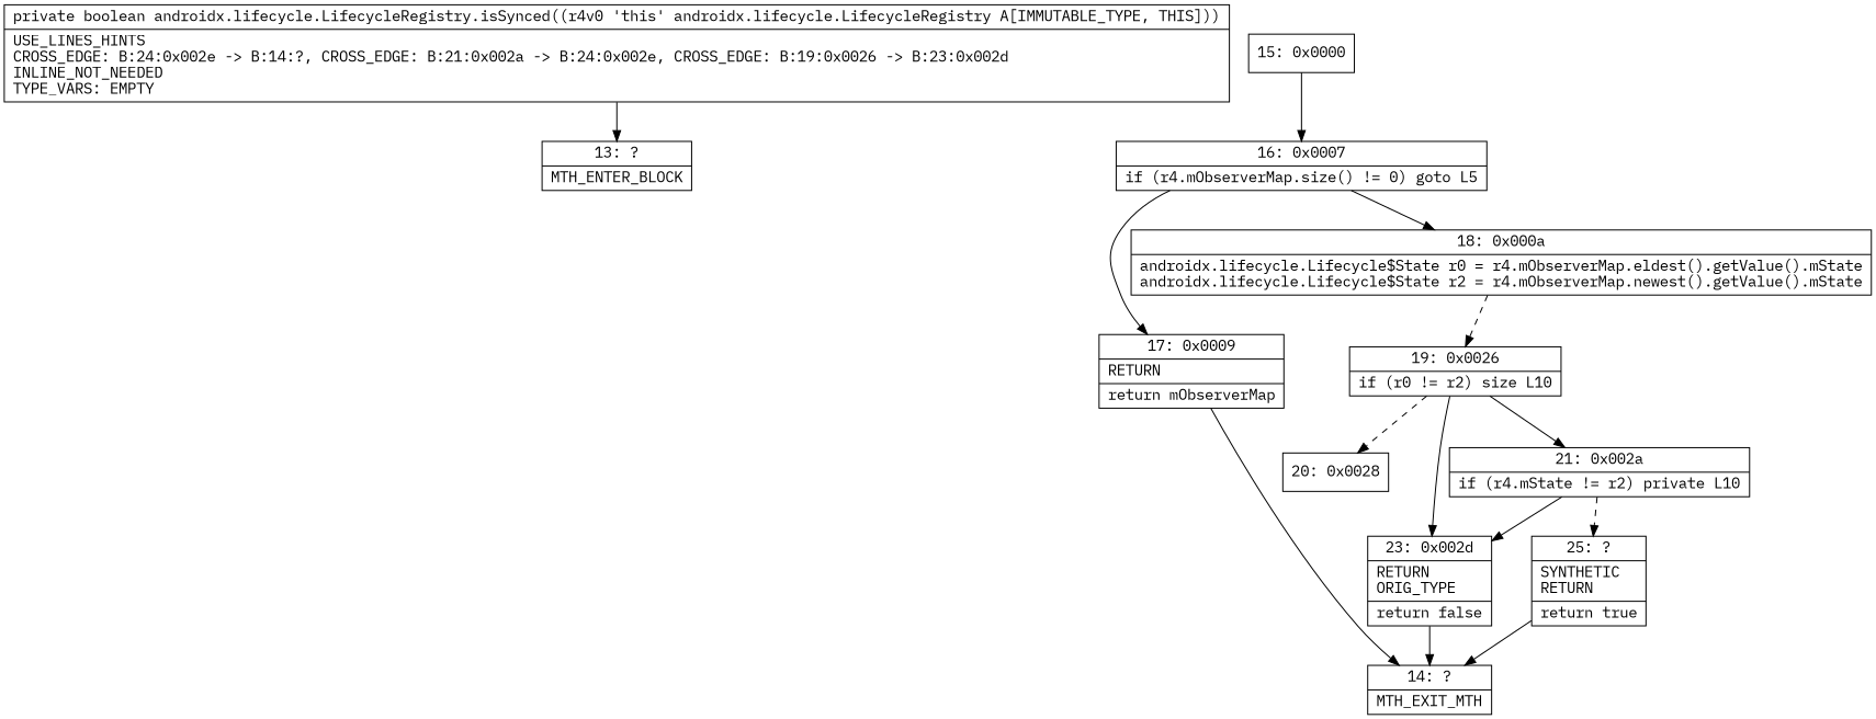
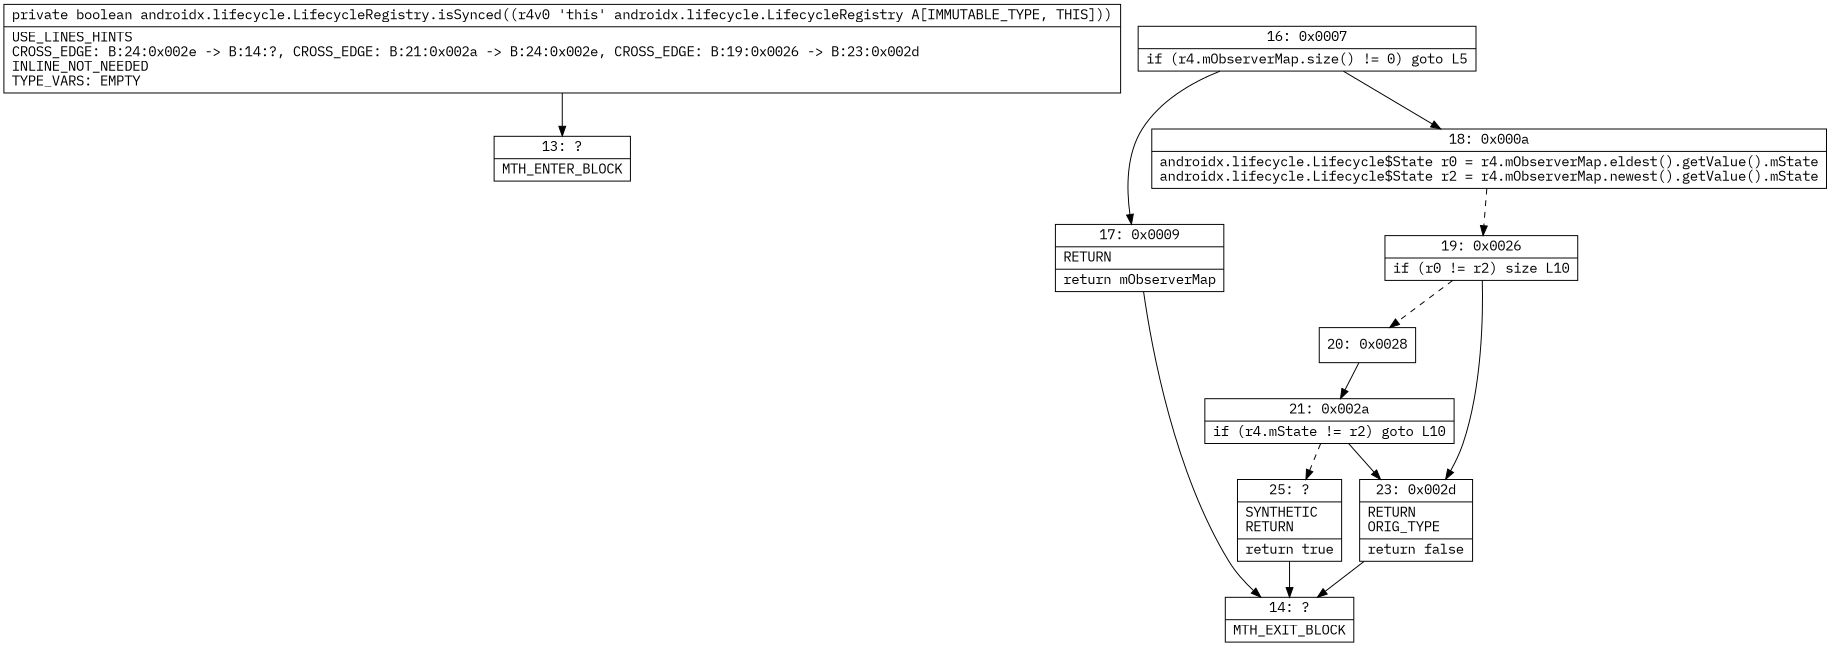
  digraph {
    fontname="IBM Plex Mono"
    node [fontname="IBM Plex Mono" shape=record]
    edge [fontname="IBM Plex Mono"]
    n1 [label="{13\:\ ?|MTH_ENTER_BLOCK\l}"]
-   n2 [label="{15\:\ 0x0000}"]
    n3 [label="{16\:\ 0x0007|if (r4.mObserverMap.size() != 0) goto L5\l}"]
    n4 [label="{17\:\ 0x0009|RETURN\l|return mObserverMap\l}"]
    n5 [label="{18\:\ 0x000a|androidx.lifecycle.Lifecycle$State r0 = r4.mObserverMap.eldest().getValue().mState\landroidx.lifecycle.Lifecycle$State r2 = r4.mObserverMap.newest().getValue().mState\l}"]
-   n6 [label="{14\:\ ?|MTH_EXIT_MTH\l}"]
+   n6 [label="{14\:\ ?|MTH_EXIT_BLOCK\l}"]
    n7 [label="{19\:\ 0x0026|if (r0 != r2) size L10\l}"]
    n8 [label="{20\:\ 0x0028}"]
    n9 [label="{23\:\ 0x002d|RETURN\lORIG_TYPE\l|return false\l}"]
-   n10 [label="{21\:\ 0x002a|if (r4.mState != r2) private L10\l}"]
+   n10 [label="{21\:\ 0x002a|if (r4.mState != r2) goto L10\l}"]
    n11 [label="{25\:\ ?|SYNTHETIC\lRETURN\l|return true\l}"]
    n12 [label="{private boolean androidx.lifecycle.LifecycleRegistry.isSynced((r4v0 'this' androidx.lifecycle.LifecycleRegistry A[IMMUTABLE_TYPE, THIS]))  | USE_LINES_HINTS\lCROSS_EDGE: B:24:0x002e \-\> B:14:?, CROSS_EDGE: B:21:0x002a \-\> B:24:0x002e, CROSS_EDGE: B:19:0x0026 \-\> B:23:0x002d\lINLINE_NOT_NEEDED\lTYPE_VARS: EMPTY\l}"]
-   n2 -> n3
    n3 -> n4 [style=solid]
    n3 -> n5
    n4 -> n6
    n5 -> n7 [style=dashed]
    n7 -> n8 [style=dashed]
    n7 -> n9
-   n7 -> n10
+   n8 -> n10
    n9 -> n6
    n10 -> n9
    n10 -> n11 [style=dashed]
    n11 -> n6
    n12 -> n1
  }
